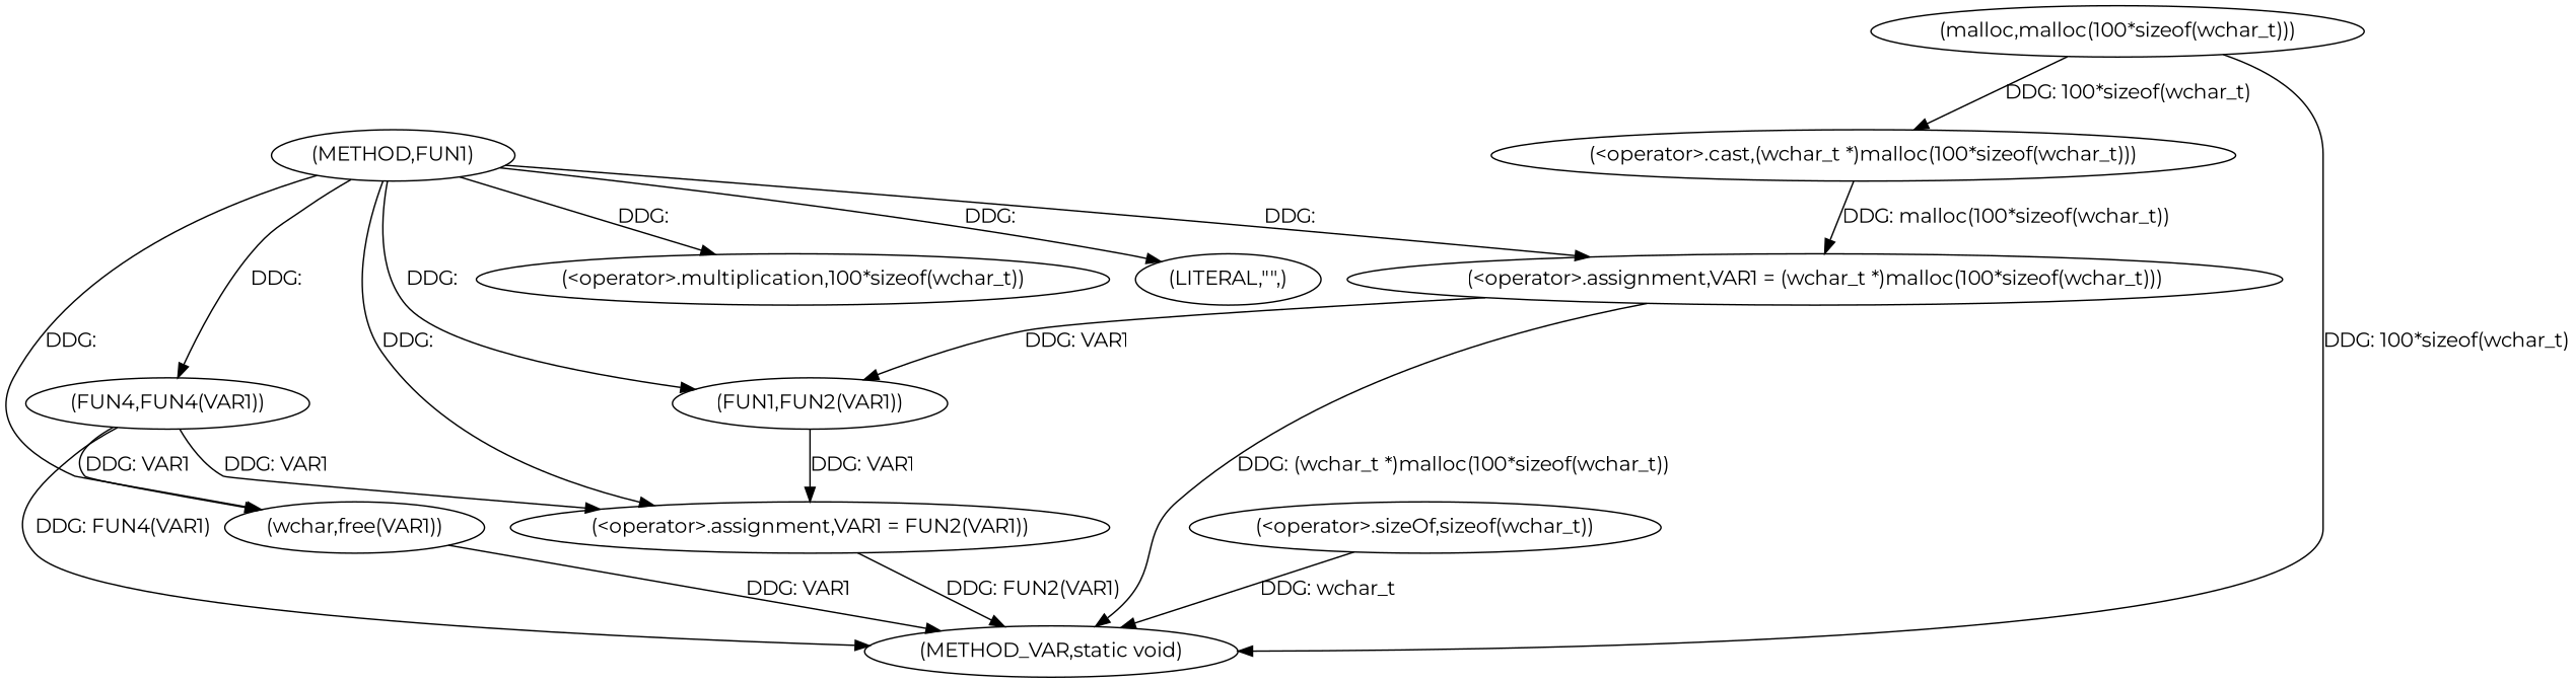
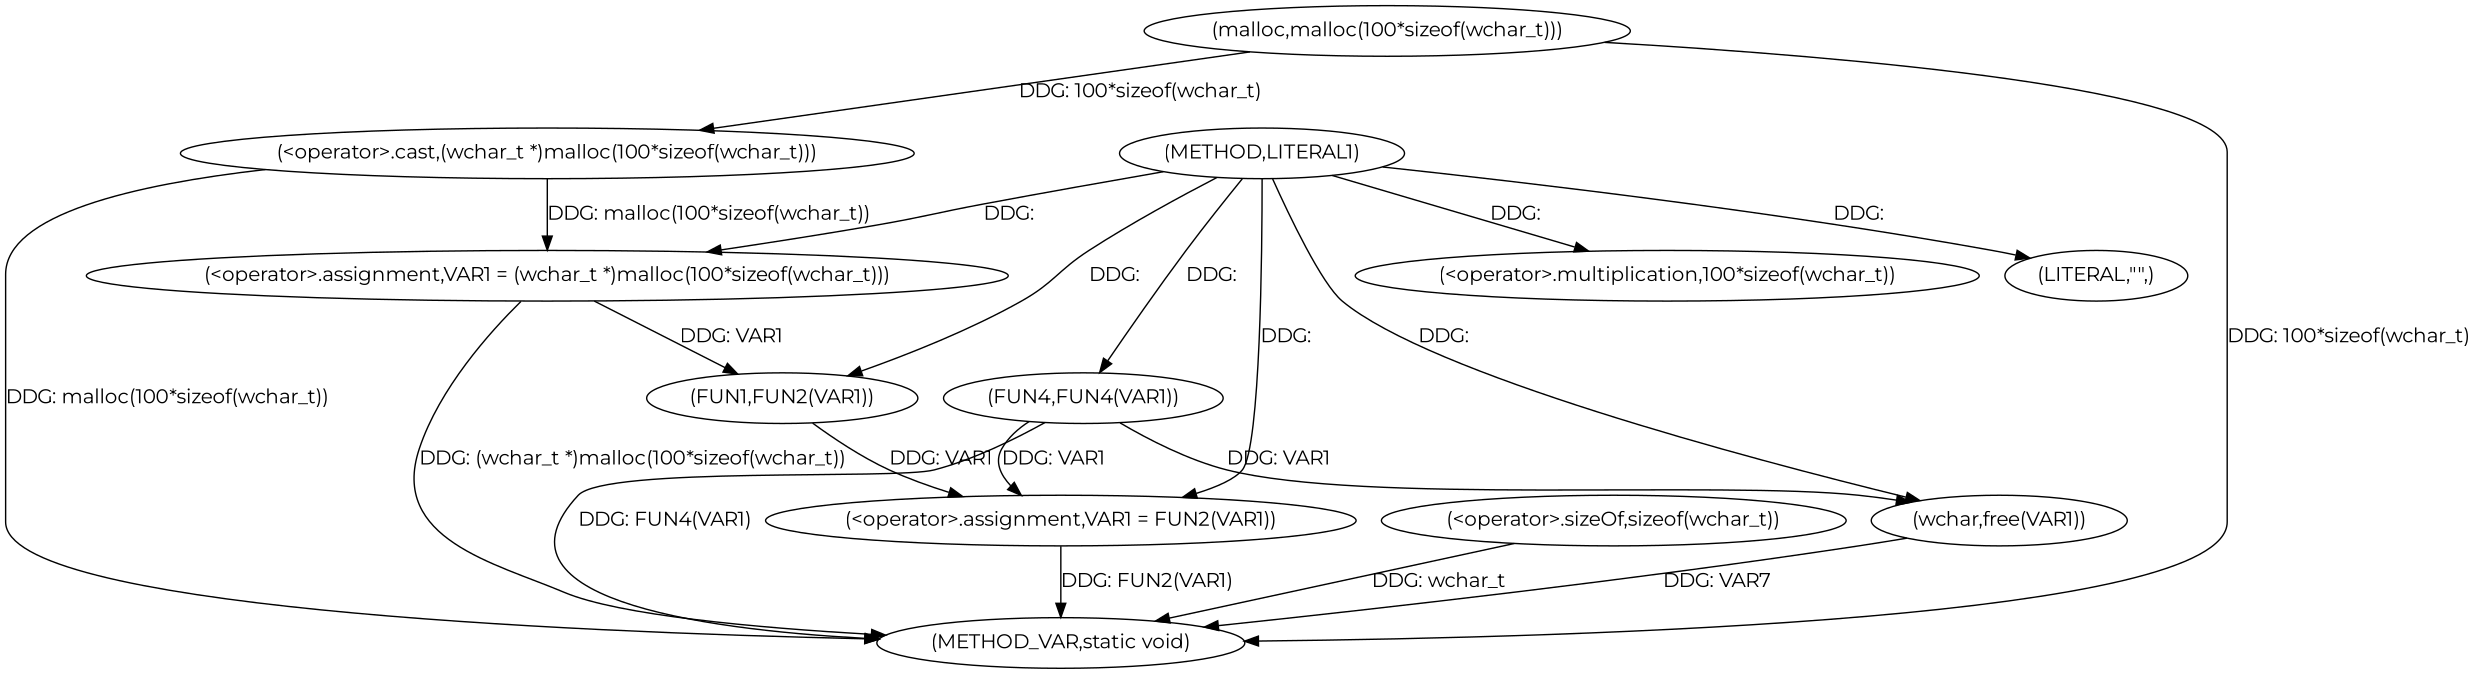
  digraph {
    fontname=Montserrat
    node [fontname=Montserrat]
    edge [fontname=Montserrat]
-   n1 [label="(METHOD,FUN1)"]
+   n1 [label="(METHOD,LITERAL1)"]
    n2 [label="(<operator>.assignment,VAR1 = (wchar_t *)malloc(100*sizeof(wchar_t)))"]
    n3 [label="(<operator>.multiplication,100*sizeof(wchar_t))"]
    n4 [label="(<operator>.assignment,VAR1 = FUN2(VAR1))"]
    n5 [label="(FUN1,FUN2(VAR1))"]
    n6 [label="(LITERAL,\"\",)"]
    n7 [label="(FUN4,FUN4(VAR1))"]
    n8 [label="(wchar,free(VAR1))"]
    n9 [label="(METHOD_VAR,static void)"]
    n10 [label="(<operator>.sizeOf,sizeof(wchar_t))"]
    n11 [label="(<operator>.cast,(wchar_t *)malloc(100*sizeof(wchar_t)))"]
    n12 [label="(malloc,malloc(100*sizeof(wchar_t)))"]
    n1 -> n2 [label="DDG: "]
    n1 -> n3 [label="DDG: "]
    n1 -> n4 [label="DDG: "]
    n1 -> n5 [label="DDG: "]
    n1 -> n6 [label="DDG: "]
    n1 -> n7 [label="DDG: "]
    n1 -> n8 [label="DDG: "]
    n2 -> n5 [label="DDG: VAR1"]
    n2 -> n9 [label="DDG: (wchar_t *)malloc(100*sizeof(wchar_t))"]
    n4 -> n9 [label="DDG: FUN2(VAR1)"]
    n5 -> n4 [label="DDG: VAR1"]
    n7 -> n4 [label="DDG: VAR1"]
    n7 -> n8 [label="DDG: VAR1"]
    n7 -> n9 [label="DDG: FUN4(VAR1)"]
-   n8 -> n9 [label="DDG: VAR1"]
+   n8 -> n9 [label="DDG: VAR7"]
    n10 -> n9 [label="DDG: wchar_t"]
    n11 -> n2 [label="DDG: malloc(100*sizeof(wchar_t))"]
+   n11 -> n9 [label="DDG: malloc(100*sizeof(wchar_t))"]
    n12 -> n9 [label="DDG: 100*sizeof(wchar_t)"]
    n12 -> n11 [label="DDG: 100*sizeof(wchar_t)"]
  }
